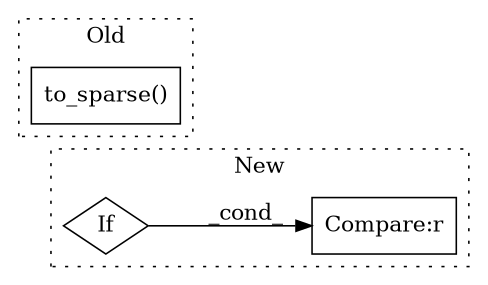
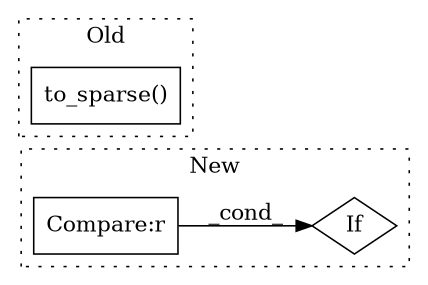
  digraph {
    rankdir=LR
    node [shape=box]
    n1 [a=96 l=3 label=If s=3807 shape=diamond]
    n2 [a=40 l=23 label="Compare:r" s=3810]
    n3 [a=75 l=26 label="to_sparse()" s=4038]
    subgraph cluster_1 {
      label=New
      style=dotted
      n1
      n2
    }
    subgraph cluster_2 {
      label=Old
      style=dotted
      n3
    }
-   n1 -> n2 [label=_cond_]
+   n2 -> n1 [label=_cond_]
  }
